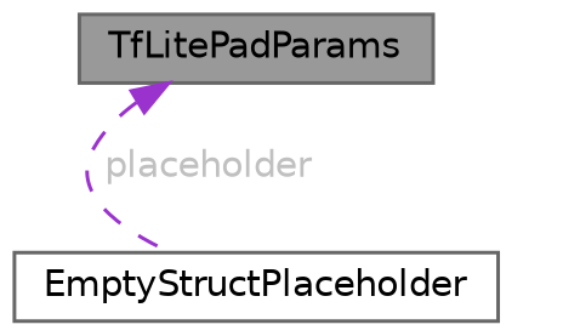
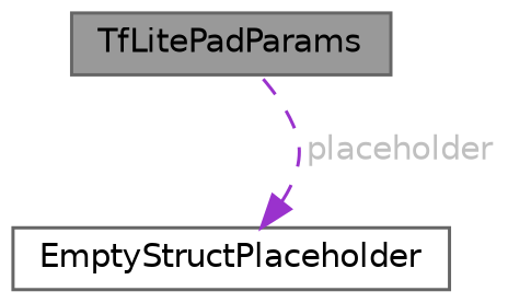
  digraph {
    node [color=gray40 fontname=Helvetica fontsize=10 shape=box style=filled]
    n1 [fillcolor=grey60 fontcolor=black height=0.2 label=TfLitePadParams width=0.4]
    n2 [fillcolor=white height=0.2 label=EmptyStructPlaceholder width=0.4]
-   n1 -> n2 [color=darkorchid3 dir=back fontcolor=grey fontname=Helvetica fontsize=10 label=" placeholder" labelfontname=Helvetica labelfontsize=10 style=dashed]
+   n2 -> n1 [color=darkorchid3 dir=back fontcolor=grey fontname=Helvetica fontsize=10 label=" placeholder" labelfontname=Helvetica labelfontsize=10 style=dashed]
  }
